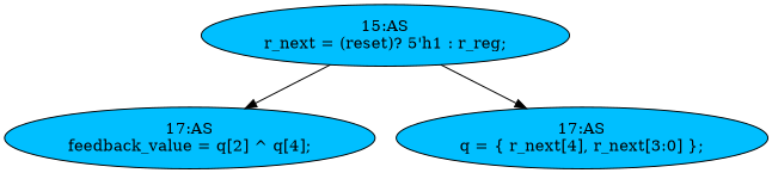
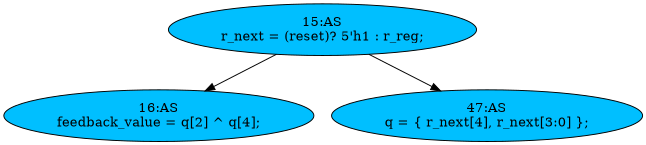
  strict digraph {
    node [fillcolor=deepskyblue statements="[]" style=filled typ=Assign]
-   n1 [ast="<pyverilog.vparser.ast.Assign object at 0x7fc779f0ecd0>" def_var="['feedback_value']" label="17:AS\nfeedback_value = q[2] ^ q[4];" use_var="['q', 'q']"]
+   n1 [ast="<pyverilog.vparser.ast.Assign object at 0x7fc779f0ecd0>" def_var="['feedback_value']" label="16:AS\nfeedback_value = q[2] ^ q[4];" use_var="['q', 'q']"]
    n2 [ast="<pyverilog.vparser.ast.Assign object at 0x7fc779f63d10>" def_var="['r_next']" label="15:AS\nr_next = (reset)? 5'h1 : r_reg;" use_var="['reset', 'r_reg']"]
-   n3 [ast="<pyverilog.vparser.ast.Assign object at 0x7fc779f71050>" def_var="['q']" label="17:AS\nq = { r_next[4], r_next[3:0] };" use_var="['r_next', 'r_next']"]
+   n3 [ast="<pyverilog.vparser.ast.Assign object at 0x7fc779f71050>" def_var="['q']" label="47:AS\nq = { r_next[4], r_next[3:0] };" use_var="['r_next', 'r_next']"]
    n2 -> n1
    n2 -> n3
  }
